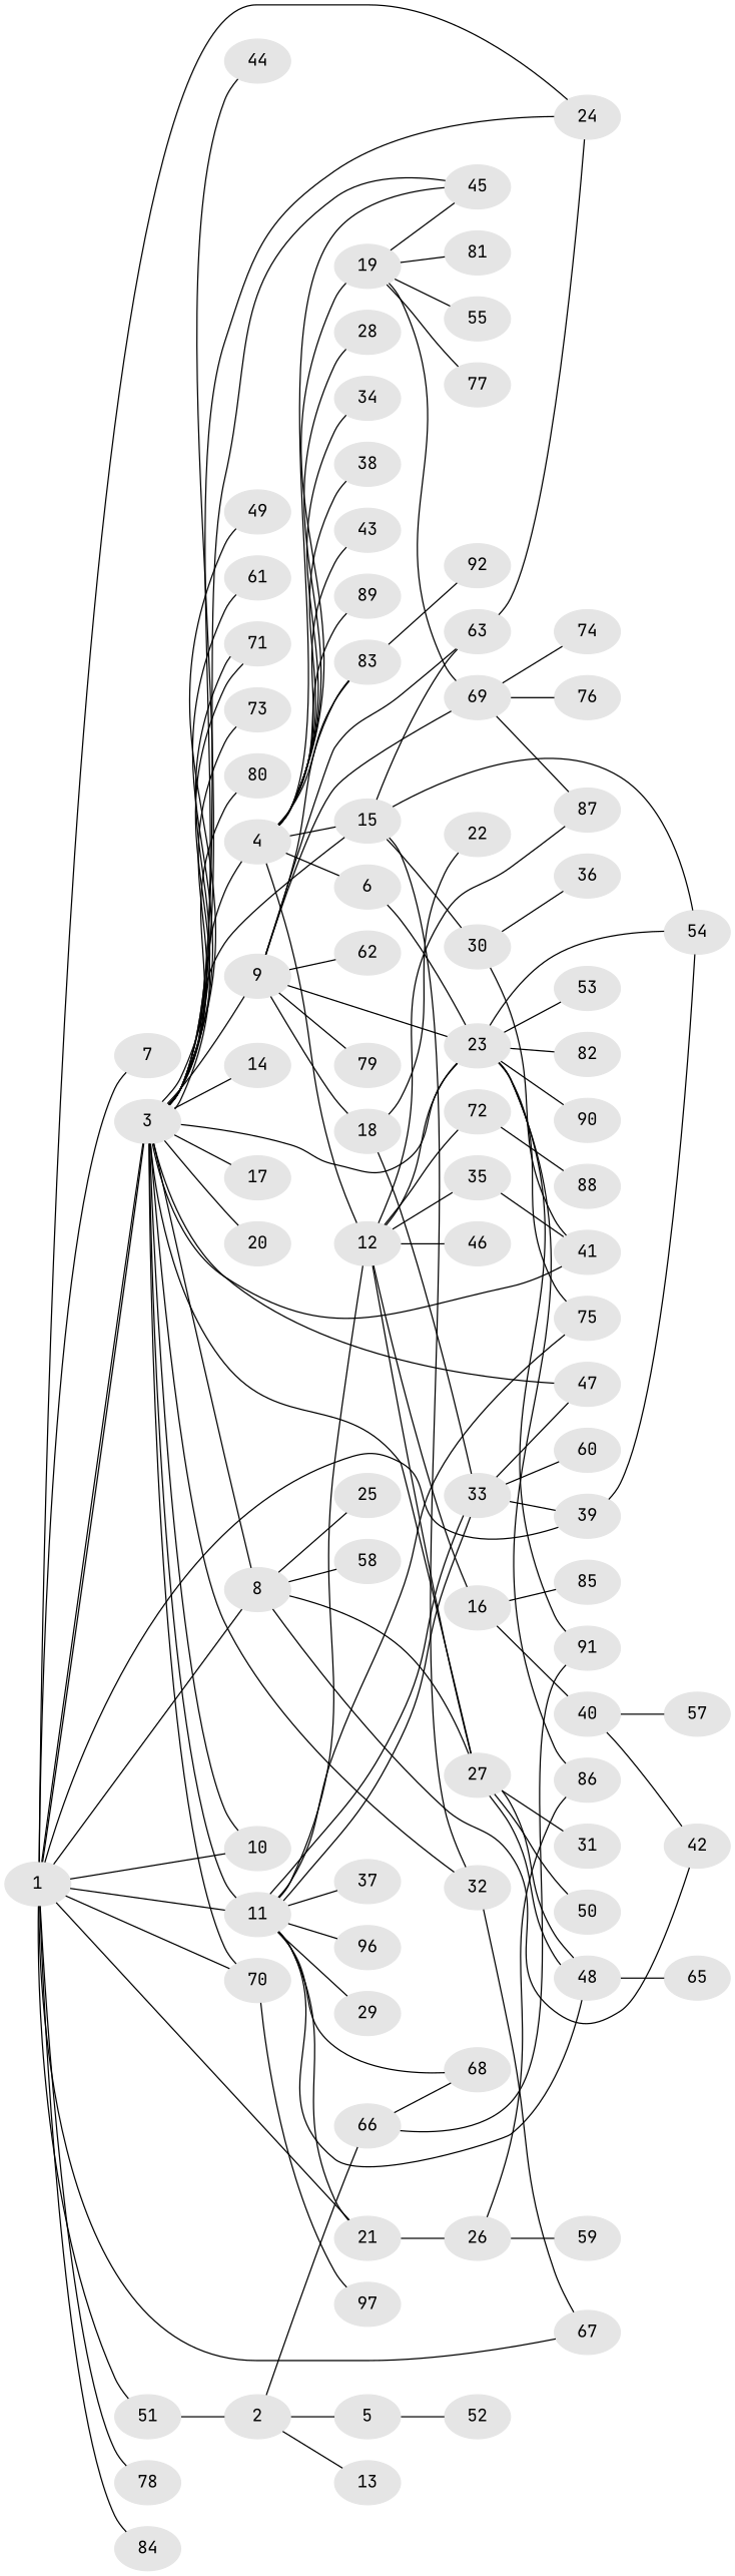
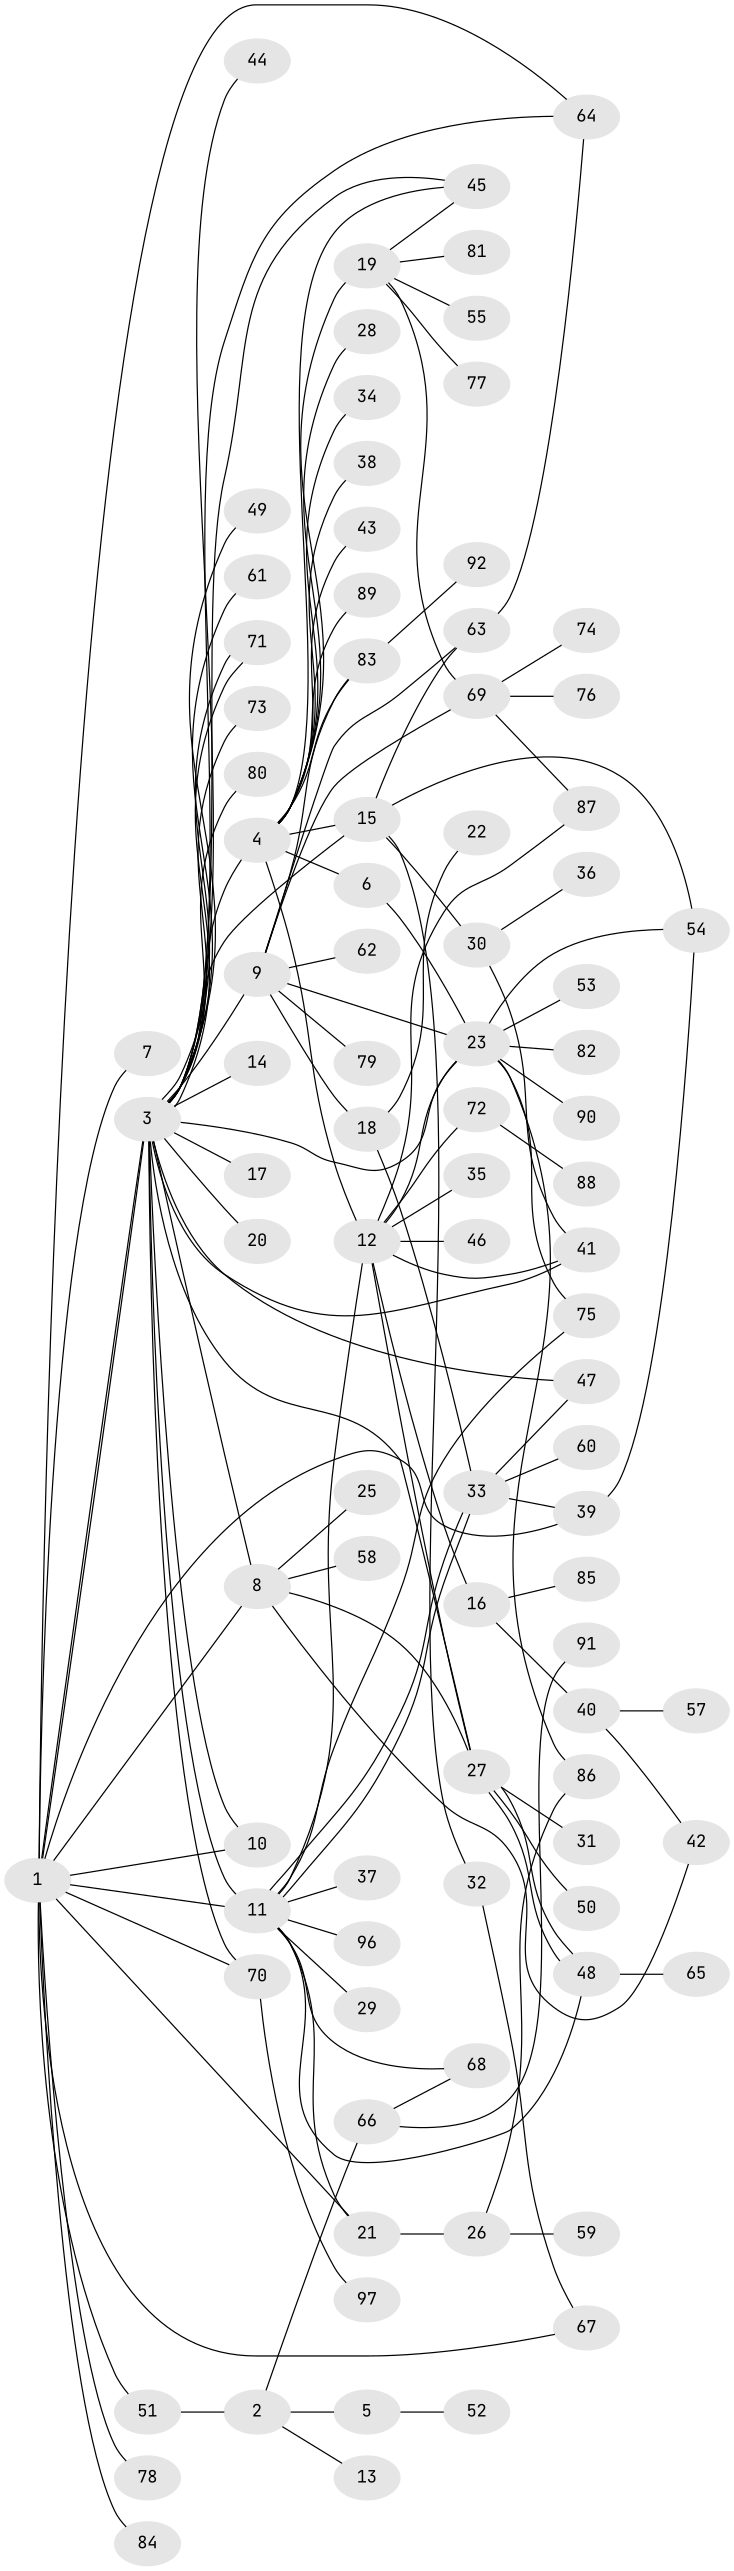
  graph {
    fontname="JetBrains Mono"
    rankdir=LR
    node [color=gray90 fontname="JetBrains Mono" style=filled]
    edge [fontname="JetBrains Mono"]
    1
    3
    7
    8
    10
    11
    21
    39
    51
-   64 [label=24]
+   64
    67
    70
    78
    84
    2
    5
    13
    66
    4
    9
    14
    15
    17
    20
    23
    27
    32
    41
    44
    45
    47
    49
    61
    71
    73
    80
    25
    42
    58
    12
    29
    33
    37
    48
    n45 [label=96]
    68
    75
    26
    54
    n50 [label=97]
    52
    91
    6
    19
    28
    34
    38
    43
    83
    89
    18
    62
    63
    69
    79
    30
    53
    82
    86
    90
    31
    50
    16
    35
    46
    72
    87
    55
    77
    81
    92
    22
    74
    76
    60
    65
    40
    85
    88
    36
    57
    59
    1 -- 3
    1 -- 3
    1 -- 7
    1 -- 8
    1 -- 10
    1 -- 11
    1 -- 21
    1 -- 39
    1 -- 51
    1 -- 64
    1 -- 67
    1 -- 70
    1 -- 78
    1 -- 84
    3 -- 8
    3 -- 10
    3 -- 11
    3 -- 64
    3 -- 70
    3 -- 4
    3 -- 9
    3 -- 14
    3 -- 15
    3 -- 17
    3 -- 20
    3 -- 23
    3 -- 27
-   3 -- 32
    3 -- 41
    3 -- 44
    3 -- 45
    3 -- 47
    3 -- 49
    3 -- 61
    3 -- 71
    3 -- 71
    3 -- 73
    3 -- 80
    8 -- 27
    8 -- 25
    8 -- 42
    8 -- 58
    11 -- 21
    11 -- 12
    11 -- 29
    11 -- 33
    11 -- 33
    11 -- 37
    11 -- 48
    11 -- n45
    11 -- 68
    11 -- 75
    21 -- 26
    39 -- 54
    51 -- 2
    70 -- n50
    2 -- 5
    2 -- 13
    2 -- 66
    5 -- 52
    66 -- 68
    66 -- 91
    4 -- 15
    4 -- 45
    4 -- 12
    4 -- 6
    4 -- 19
    4 -- 28
    4 -- 34
    4 -- 38
    4 -- 43
    4 -- 83
    4 -- 89
    9 -- 23
    9 -- 83
    9 -- 18
    9 -- 62
    9 -- 63
    9 -- 69
    9 -- 79
    15 -- 32
    15 -- 54
    15 -- 63
    15 -- 30
    23 -- 75
    23 -- 54
-   23 -- 91
    23 -- 53
    23 -- 82
    23 -- 86
    23 -- 90
    27 -- 48
    27 -- 48
    27 -- 31
    27 -- 50
    32 -- 67
    12 -- 23
    12 -- 27
-   35 -- 41
+   12 -- 41
    12 -- 16
    12 -- 35
    12 -- 46
    12 -- 72
    12 -- 87
    33 -- 39
    33 -- 47
    33 -- 60
    48 -- 65
    26 -- 86
    26 -- 59
    6 -- 23
    19 -- 45
    19 -- 69
    19 -- 55
    19 -- 77
    19 -- 81
    83 -- 92
    18 -- 33
    18 -- 22
    63 -- 64
    69 -- 87
    69 -- 74
    69 -- 76
    30 -- 41
    30 -- 36
    16 -- 40
    16 -- 85
    72 -- 88
    40 -- 42
    40 -- 57
  }
